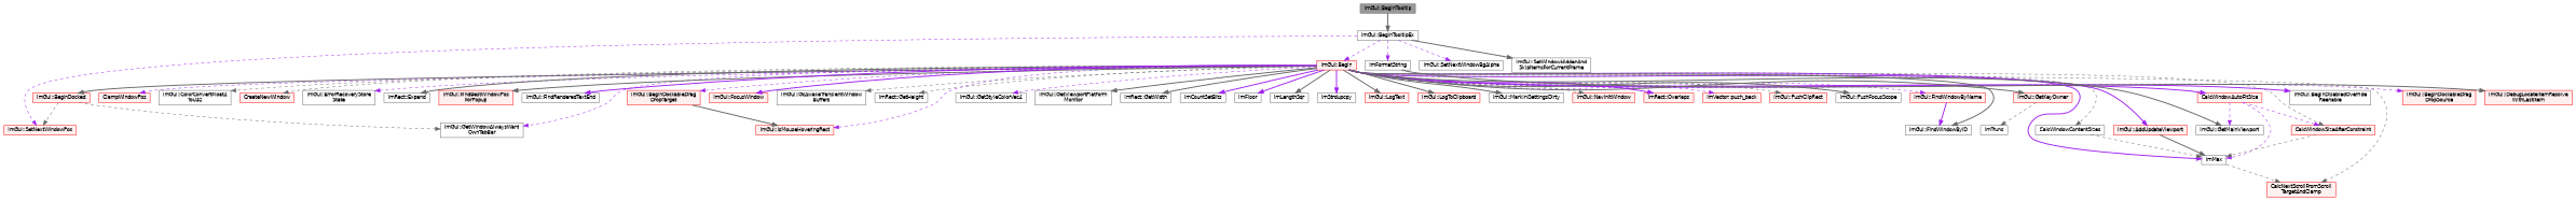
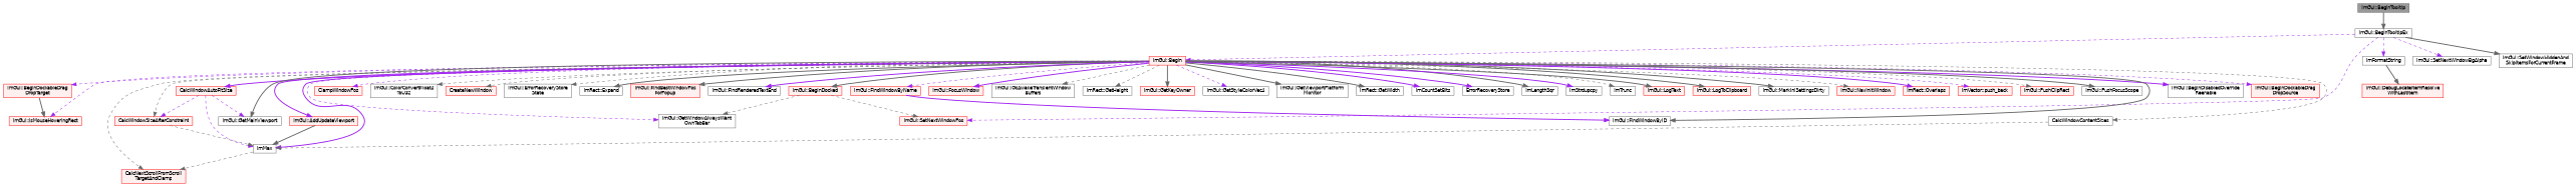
  digraph {
    rankdir=TB
    node [color=grey40 fillcolor=white fontname=Helvetica fontsize=10 shape=box style=filled]
    edge [color=gray40 fontname=Helvetica fontsize=10 labelfontname=Helvetica labelfontsize=10 style=dashed]
    n1 [color=gray40 fillcolor=grey60 fontcolor=black height=0.2 label="ImGui::BeginTooltip" width=0.4]
    n2 [height=0.2 label="ImGui::BeginTooltipEx" width=0.4]
    n3 [color=red fillcolor="#FFF0F0" height=0.2 label="ImGui::Begin" width=0.4]
    n4 [color=red fillcolor="#FFF0F0" height=0.2 label="ImGui::SetNextWindowPos" width=0.4]
    n5 [height=0.2 label=ImFormatString width=0.4]
    n6 [height=0.2 label="ImGui::SetNextWindowBgAlpha" width=0.4]
    n7 [height=0.2 label="ImGui::SetWindowHiddenAnd\lSkipItemsForCurrentFrame" width=0.4]
    n8 [color=red fillcolor="#FFF0F0" height=0.2 label="ImGui::AddUpdateViewport" width=0.4]
    n9 [height=0.2 label=ImMax width=0.4]
    n10 [height=0.2 label="ImGui::BeginDisabledOverride\lReenable" width=0.4]
    n11 [color=red fillcolor="#FFF0F0" height=0.2 label="ImGui::BeginDockableDrag\lDropSource" width=0.4]
    n12 [color=red fillcolor="#FFF0F0" height=0.2 label="ImGui::BeginDockableDrag\lDropTarget" width=0.4]
    n13 [color=red fillcolor="#FFF0F0" height=0.2 label="ImGui::IsMouseHoveringRect" width=0.4]
    n14 [color=red fillcolor="#FFF0F0" height=0.2 label="ImGui::BeginDocked" width=0.4]
    n15 [height=0.2 label="ImGui::GetWindowAlwaysWant\lOwnTabBar" width=0.4]
    n16 [color=red fillcolor="#FFF0F0" height=0.2 label="CalcNextScrollFromScroll\lTargetAndClamp" width=0.4]
    n17 [color=red fillcolor="#FFF0F0" height=0.2 label=CalcWindowAutoFitSize width=0.4]
    n18 [color=red fillcolor="#FFF0F0" height=0.2 label=CalcWindowSizeAfterConstraint width=0.4]
    n19 [height=0.2 label="ImGui::GetMainViewport" width=0.4]
    n20 [height=0.2 label=CalcWindowContentSizes width=0.4]
    n21 [color=red fillcolor="#FFF0F0" height=0.2 label=ClampWindowPos width=0.4]
    n22 [height=0.2 label="ImGui::ColorConvertFloat4\lToU32" width=0.4]
    n23 [color=red fillcolor="#FFF0F0" height=0.2 label=CreateNewWindow width=0.4]
    n24 [height=0.2 label="ImGui::ErrorRecoveryStore\lState" width=0.4]
    n25 [height=0.2 label="ImRect::Expand" width=0.4]
    n26 [color=red fillcolor="#FFF0F0" height=0.2 label="ImGui::FindBestWindowPos\lForPopup" width=0.4]
    n27 [height=0.2 label="ImGui::FindRenderedTextEnd" width=0.4]
    n28 [height=0.2 label="ImGui::FindWindowByID" width=0.4]
    n29 [color=red fillcolor="#FFF0F0" height=0.2 label="ImGui::FindWindowByName" width=0.4]
    n30 [color=red fillcolor="#FFF0F0" height=0.2 label="ImGui::FocusWindow" width=0.4]
    n31 [height=0.2 label="ImGui::GcAwakeTransientWindow\lBuffers" width=0.4]
    n32 [height=0.2 label="ImRect::GetHeight" width=0.4]
    n33 [color=red fillcolor="#FFF0F0" height=0.2 label="ImGui::GetKeyOwner" width=0.4]
    n34 [height=0.2 label="ImGui::GetStyleColorVec4" width=0.4]
    n35 [height=0.2 label="ImGui::GetViewportPlatform\lMonitor" width=0.4]
    n36 [height=0.2 label="ImRect::GetWidth" width=0.4]
    n37 [height=0.2 label=ImCountSetBits width=0.4]
-   n38 [height=0.2 label=ImFloor width=0.4]
+   n38 [height=0.2 label=ErrorRecoveryStore width=0.4]
    n39 [height=0.2 label=ImLengthSqr width=0.4]
    n40 [height=0.2 label=ImStrdupcpy width=0.4]
    n41 [height=0.2 label=ImTrunc width=0.4]
    n42 [color=red fillcolor="#FFF0F0" height=0.2 label="ImGui::LogText" width=0.4]
    n43 [color=red fillcolor="#FFF0F0" height=0.2 label="ImGui::LogToClipboard" width=0.4]
    n44 [height=0.2 label="ImGui::MarkIniSettingsDirty" width=0.4]
    n45 [color=red fillcolor="#FFF0F0" height=0.2 label="ImGui::NavInitWindow" width=0.4]
    n46 [color=red fillcolor="#FFF0F0" height=0.2 label="ImRect::Overlaps" width=0.4]
    n47 [color=red fillcolor="#FFF0F0" height=0.2 label="ImVector::push_back" width=0.4]
    n48 [color=red fillcolor="#FFF0F0" height=0.2 label="ImGui::PushClipRect" width=0.4]
    n49 [height=0.2 label="ImGui::PushFocusScope" width=0.4]
    n50 [color=red fillcolor="#FFF0F0" height=0.2 label="ImGui::DebugLocateItemResolve\lWithLastItem" width=0.4]
    n1 -> n2 [style=bold]
    n2 -> n3 [color=purple]
    n2 -> n4 [color=purple]
    n2 -> n5 [color=purple]
    n2 -> n6 [color=purple]
    n2 -> n7 [style=bold]
    n3 -> n8 [color=purple style=bold]
    n3 -> n9 [color=purple style=bold]
    n3 -> n10 [color=purple style=bold]
    n3 -> n11 [color=purple]
    n3 -> n12 [color=purple]
    n3 -> n13 [color=purple]
    n3 -> n14 [style=bold]
    n3 -> n15 [color=purple]
    n3 -> n16
    n3 -> n17 [color=purple style=bold]
    n3 -> n18
    n3 -> n19 [style=bold]
    n3 -> n20
    n3 -> n21 [color=purple]
    n3 -> n22
    n3 -> n23
-   n3 -> n24 [color=purple]
+   n3 -> n24
    n3 -> n25 [style=bold]
    n3 -> n26 [style=bold]
    n3 -> n27 [color=purple style=bold]
    n3 -> n28 [style=bold]
    n3 -> n29 [color=purple]
    n3 -> n30 [color=purple style=bold]
    n3 -> n31
    n3 -> n32
    n3 -> n33 [style=bold]
    n3 -> n34 [color=purple]
    n3 -> n35 [style=bold]
    n3 -> n36 [style=bold]
    n3 -> n37 [color=purple style=bold]
    n3 -> n38 [color=purple style=bold]
    n3 -> n39 [style=bold]
    n3 -> n40 [color=purple style=bold]
-   n33 -> n41
+   n3 -> n41
    n3 -> n42 [style=bold]
    n3 -> n43 [style=bold]
    n3 -> n44 [style=bold]
    n3 -> n45
    n3 -> n46 [color=purple style=bold]
    n3 -> n47 [color=purple]
    n3 -> n48
    n3 -> n49 [style=bold]
    n5 -> n50 [style=bold]
    n8 -> n9 [style=bold]
    n9 -> n16
    n12 -> n13 [style=bold]
    n14 -> n4
    n14 -> n15
    n17 -> n9 [color=purple]
    n17 -> n18 [color=purple]
    n17 -> n19 [color=purple]
    n18 -> n9
    n20 -> n9
    n29 -> n28 [color=purple style=bold]
  }
